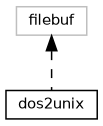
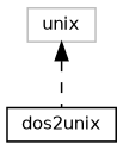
  digraph {
    rankdir=TB
    node [fillcolor=white fontname=Helvetica fontsize=10 shape=record style=filled]
-   n1 [color=grey75 height=0.2 label=filebuf width=0.4]
+   n1 [color=grey75 height=0.2 label=unix width=0.4]
    n2 [color=black height=0.2 label=dos2unix width=0.4]
    n1 -> n2 [color=black dir=back fontname=Helvetica fontsize=10 labelfontname=Helvetica labelfontsize=10 style=dashed]
  }
